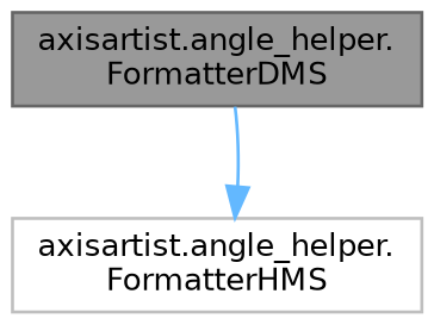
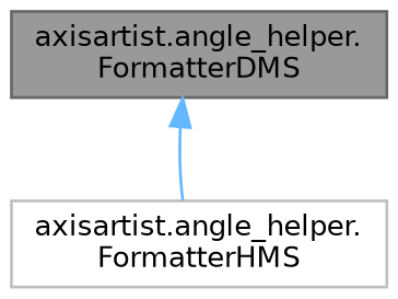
  digraph {
    node [fontname=Helvetica fontsize=10 shape=box style=filled]
    n1 [color=gray40 fillcolor=grey60 fontcolor=black height=0.2 label="axisartist.angle_helper.\lFormatterDMS" width=0.4]
    n2 [color=grey75 fillcolor=white height=0.2 label="axisartist.angle_helper.\lFormatterHMS" width=0.4]
-   n2 -> n1 [color=steelblue1 dir=back fontname=Helvetica fontsize=10 labelfontname=Helvetica labelfontsize=10 style=solid]
+   n1 -> n2 [color=steelblue1 dir=back fontname=Helvetica fontsize=10 labelfontname=Helvetica labelfontsize=10 style=solid]
  }
